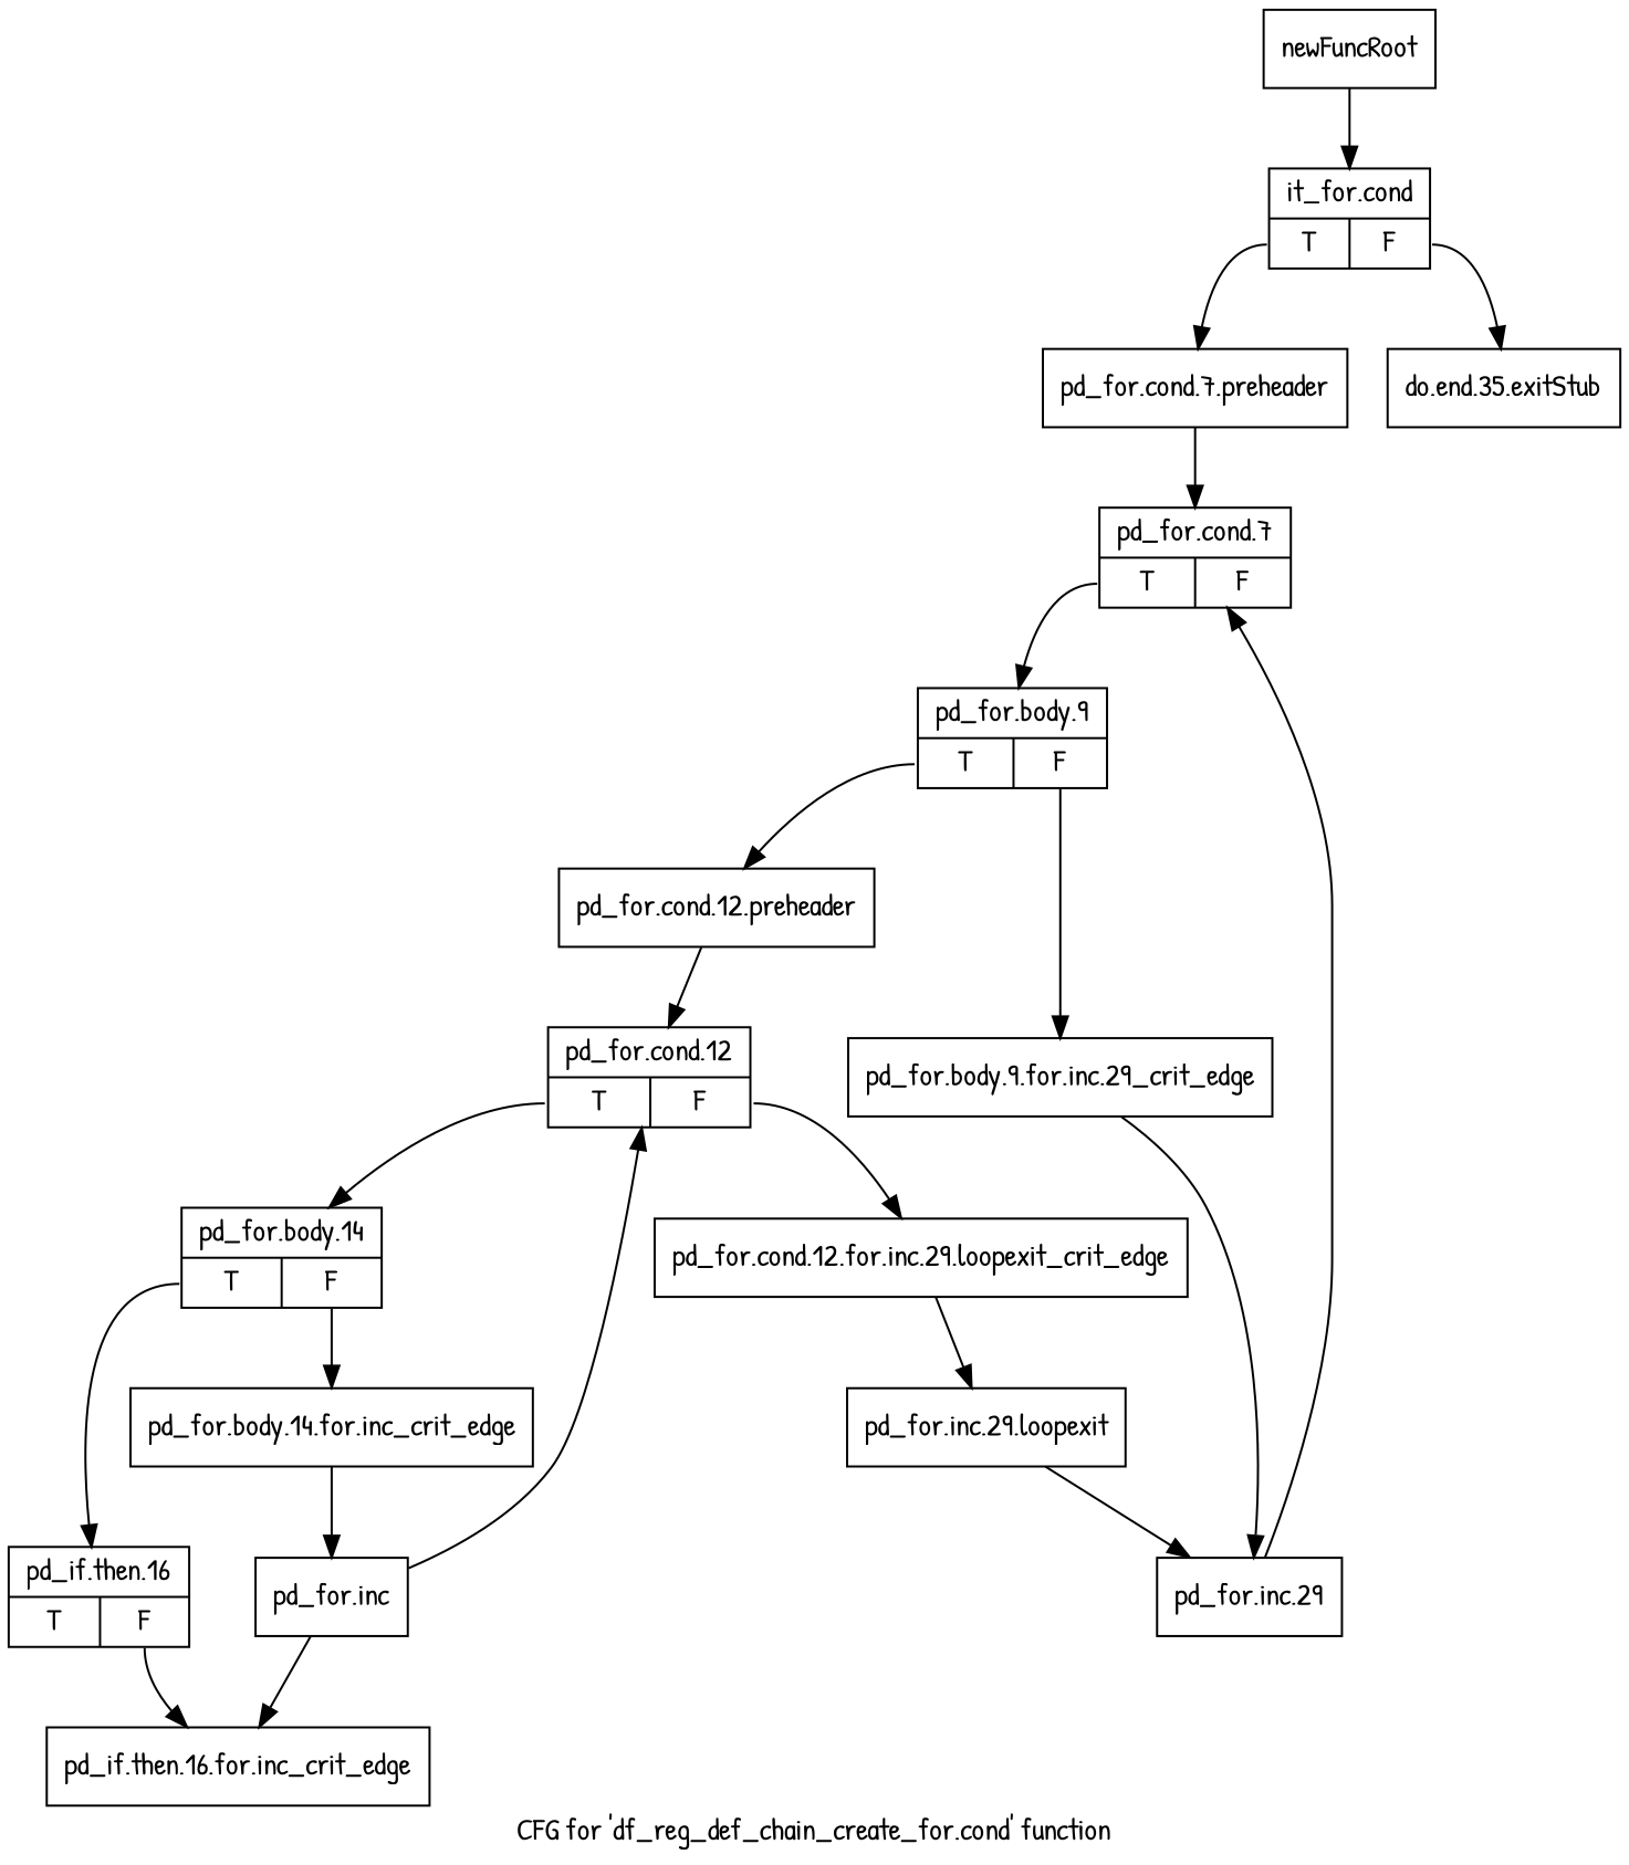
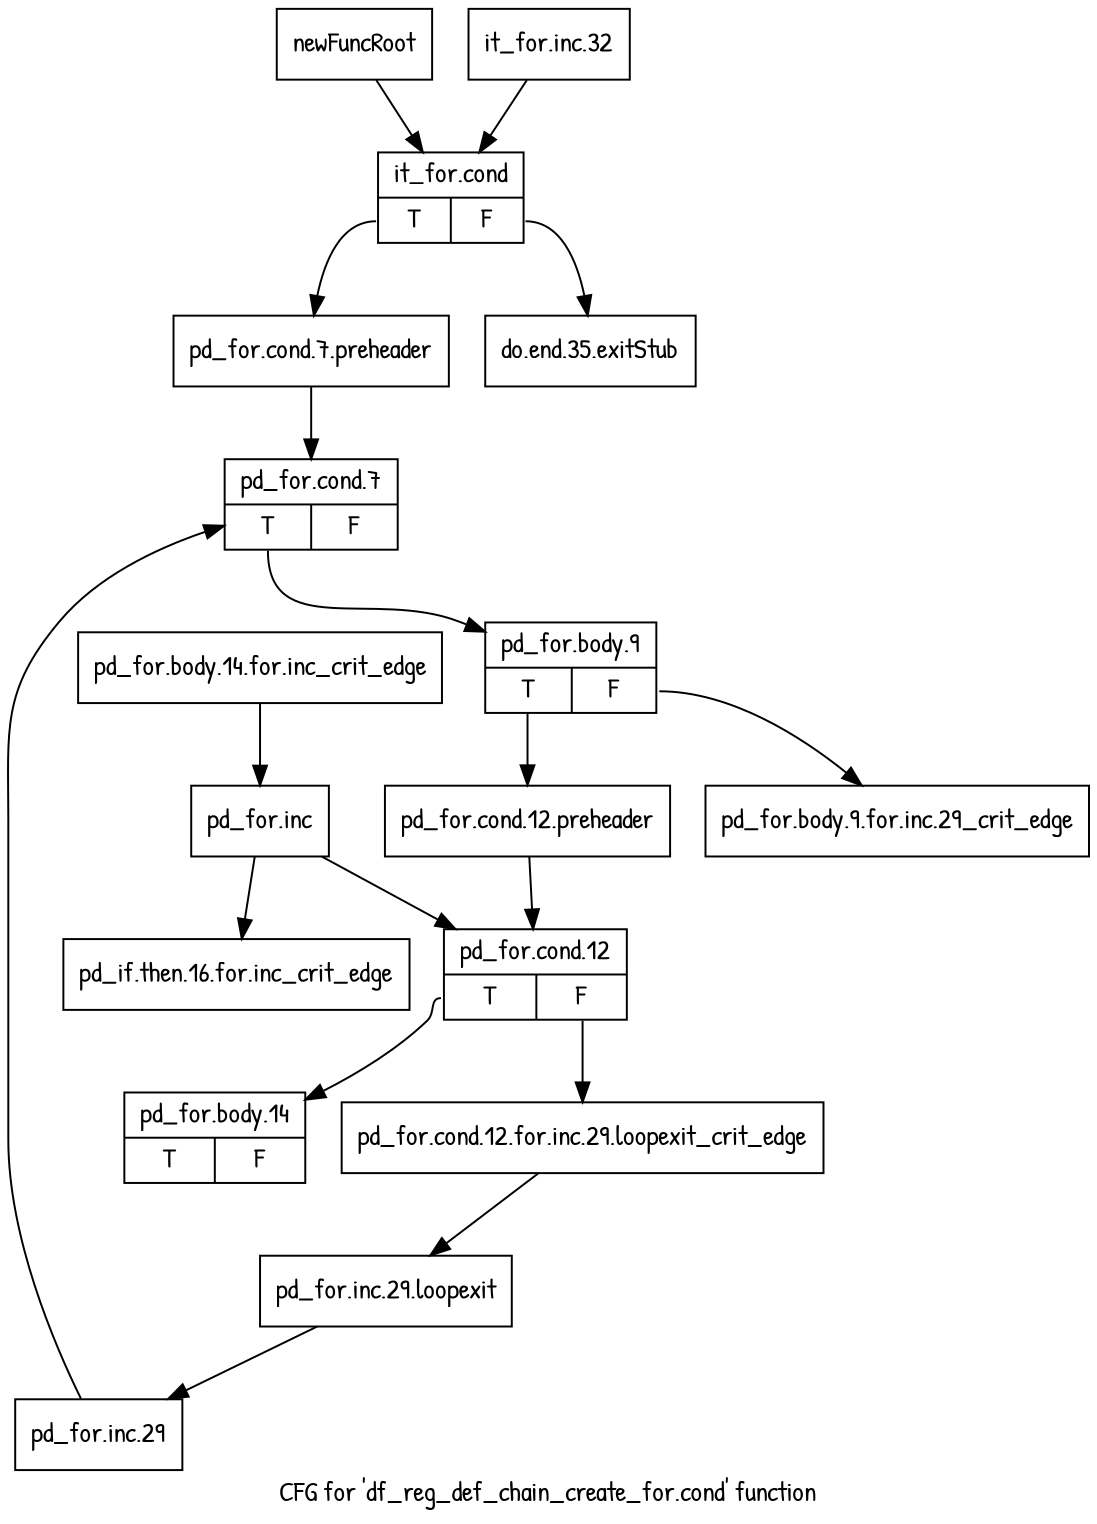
  digraph {
    fontname="Patrick Hand"
    label="CFG for 'df_reg_def_chain_create_for.cond' function"
    node [fontname="Patrick Hand" shape=record]
    edge [fontname="Patrick Hand"]
    n1 [label="{newFuncRoot}"]
    n2 [label="{it_for.cond|{<s0>T|<s1>F}}"]
    n3 [label="{do.end.35.exitStub}"]
    n4 [label="{pd_for.cond.7.preheader}"]
    n5 [label="{pd_for.cond.7|{<s0>T|<s1>F}}"]
    n6 [label="{pd_for.body.9|{<s0>T|<s1>F}}"]
    n7 [label="{pd_for.cond.12.preheader}"]
    n8 [label="{pd_for.body.9.for.inc.29_crit_edge}"]
+   n9 [label="{it_for.inc.32}"]
    n10 [label="{pd_for.cond.12|{<s0>T|<s1>F}}"]
    n11 [label="{pd_for.inc.29}"]
    n12 [label="{pd_for.body.14|{<s0>T|<s1>F}}"]
    n13 [label="{pd_for.cond.12.for.inc.29.loopexit_crit_edge}"]
-   n14 [label="{pd_if.then.16|{<s0>T|<s1>F}}"]
    n15 [label="{pd_for.body.14.for.inc_crit_edge}"]
    n16 [label="{pd_for.inc.29.loopexit}"]
    n17 [label="{pd_if.then.16.for.inc_crit_edge}"]
    n18 [label="{pd_for.inc}"]
    n1 -> n2
    n2 -> n3 [tailport=s1]
    n2 -> n4 [tailport=s0]
    n4 -> n5
    n5 -> n6 [tailport=s0]
    n6 -> n7 [tailport=s0]
    n6 -> n8 [tailport=s1]
    n7 -> n10
-   n8 -> n11
+   n9 -> n2
    n10 -> n12 [tailport=s0]
    n10 -> n13 [tailport=s1]
    n11 -> n5
-   n12 -> n14 [tailport=s0]
-   n12 -> n15 [tailport=s1]
    n13 -> n16
-   n14 -> n17 [tailport=s1]
    n15 -> n18
    n16 -> n11
    n18 -> n10
    n18 -> n17
  }
